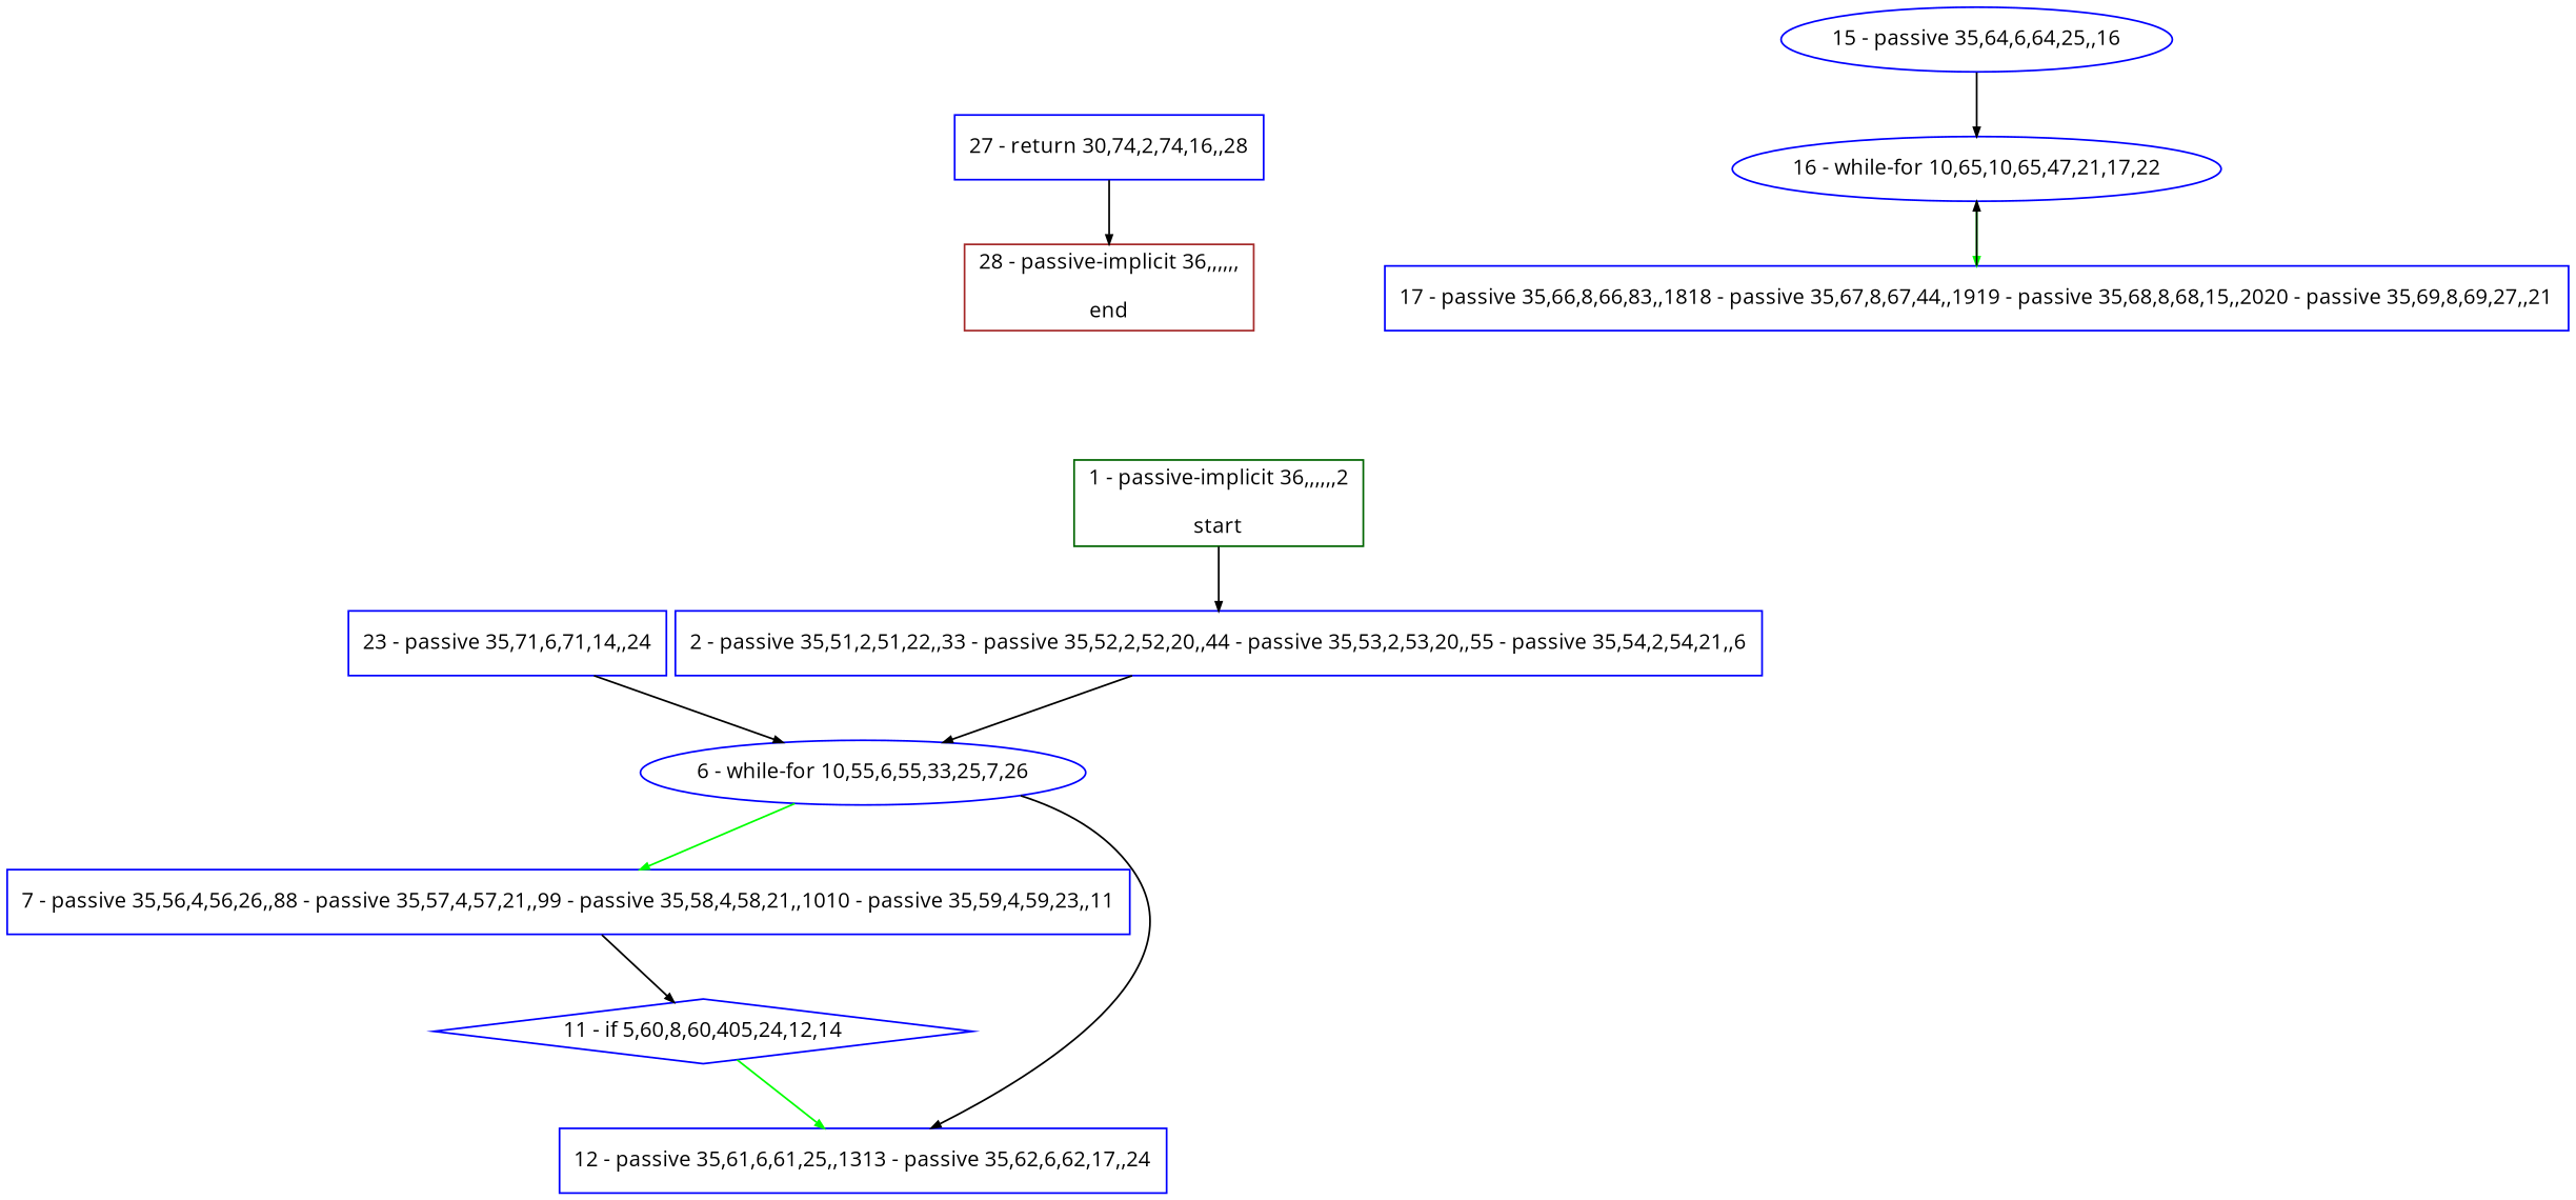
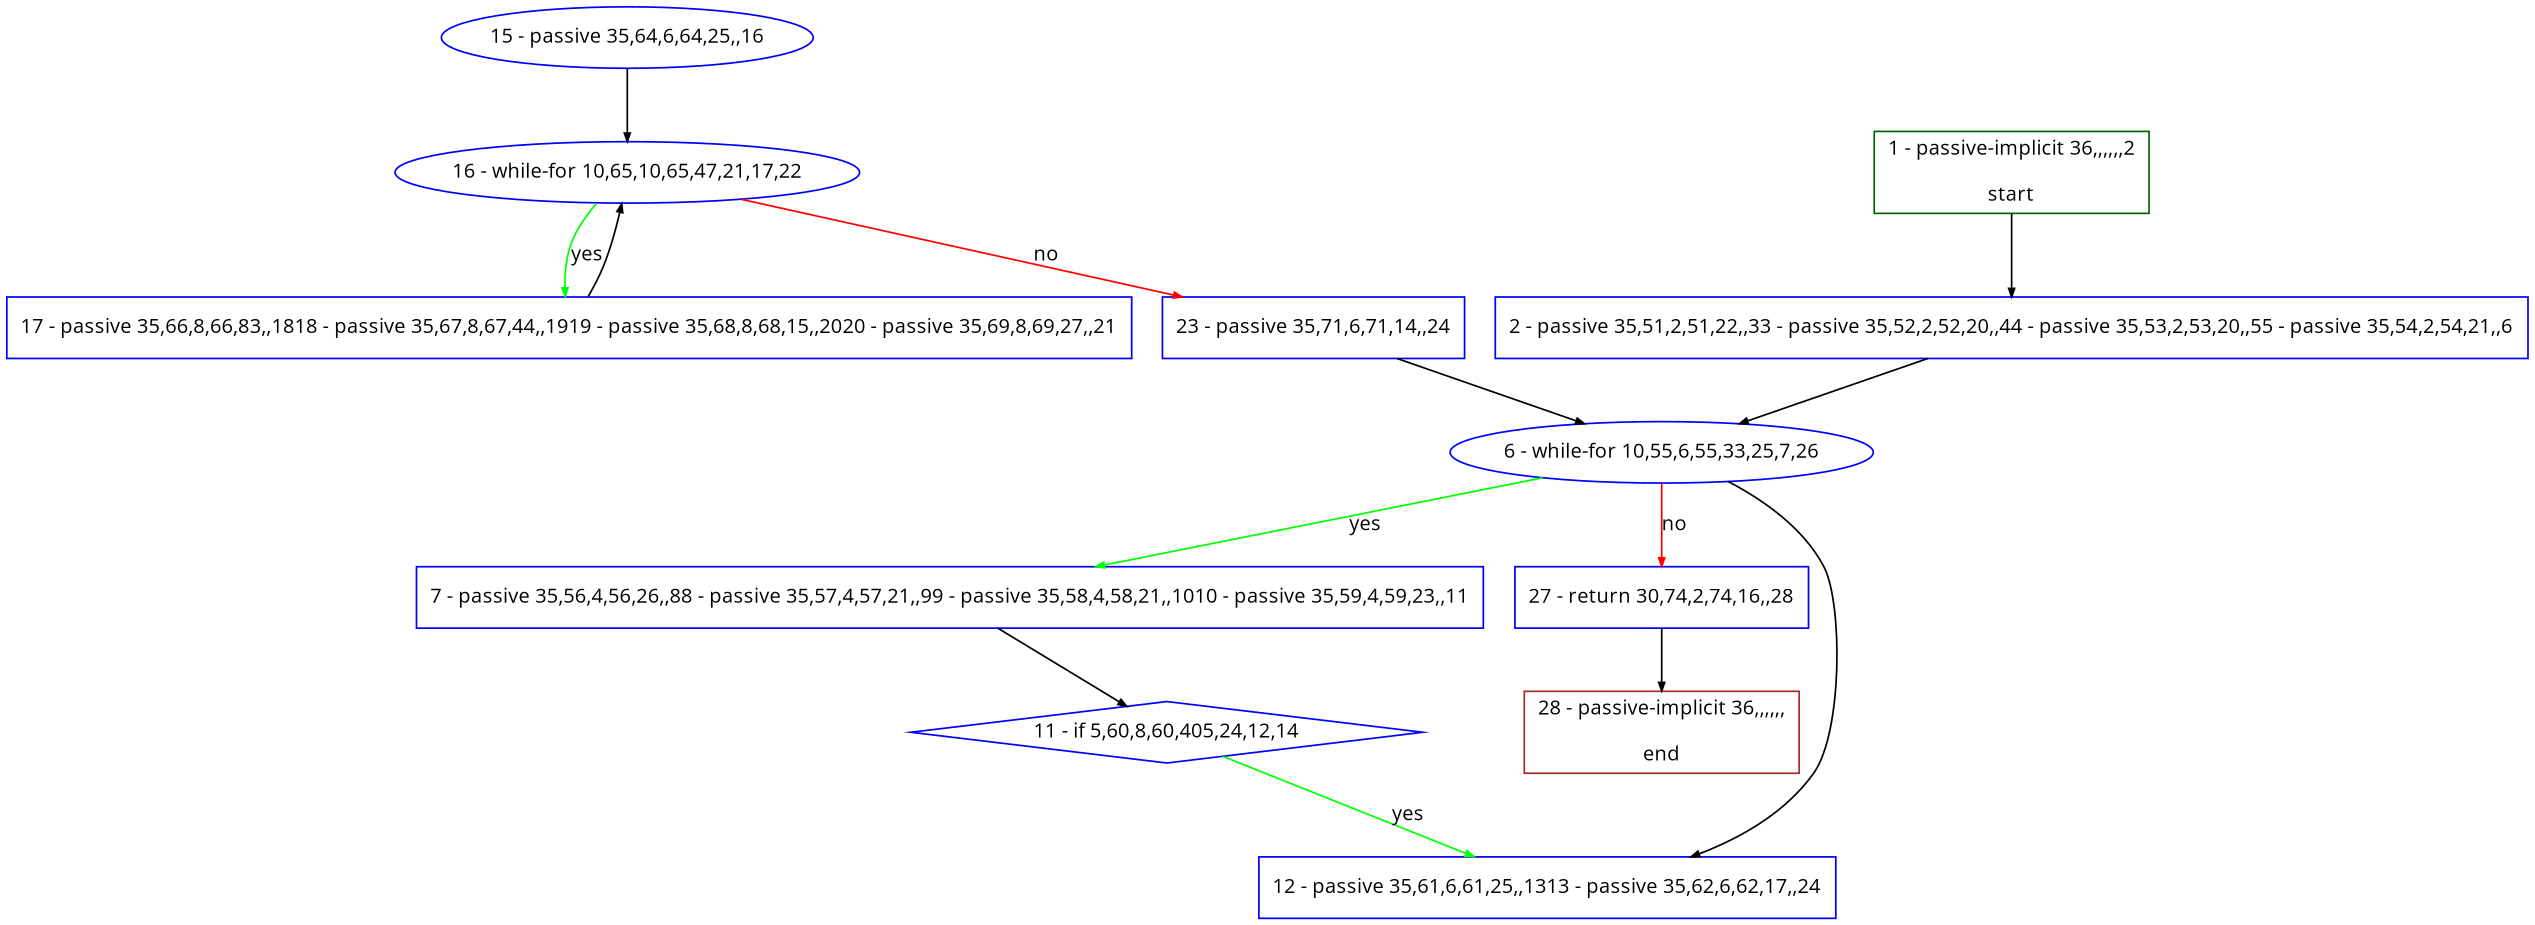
  digraph {
    bgcolor=white
    compound=true
    fillcolor="#FFFFCC"
    fontname="Open Sans"
    fontsize=12
    pack=true
    packmode=clust
    style="rounded,filled"
    node [color="#0000ff" compound=true fillcolor="#ffffff" fixedsize=false fontname="Open Sans" fontsize=12 node_initialized=no shape=box style=filled]
    edge [arrowhead=normal arrowsize=0.5 arrowtail=none color="#000000" compound=true dir=forward fontcolor=black fontname="Open Sans" fontsize=12]
    n1 [label="2 - passive 35,51,2,51,22,,33 - passive 35,52,2,52,20,,44 - passive 35,53,2,53,20,,55 - passive 35,54,2,54,21,,6"]
    n2 [label="6 - while-for 10,55,6,55,33,25,7,26" shape=oval]
    n3 [label="7 - passive 35,56,4,56,26,,88 - passive 35,57,4,57,21,,99 - passive 35,58,4,58,21,,1010 - passive 35,59,4,59,23,,11"]
    n4 [label="27 - return 30,74,2,74,16,,28"]
    n5 [label="12 - passive 35,61,6,61,25,,1313 - passive 35,62,6,62,17,,24"]
    n6 [color="#006400" label="1 - passive-implicit 36,,,,,,2\n\nstart"]
    n7 [label="11 - if 5,60,8,60,405,24,12,14" shape=diamond]
    n8 [color="#a52a2a" label="28 - passive-implicit 36,,,,,,\n\nend"]
    n9 [label="15 - passive 35,64,6,64,25,,16" shape=ellipse]
    n10 [label="16 - while-for 10,65,10,65,47,21,17,22" shape=oval]
    n11 [label="17 - passive 35,66,8,66,83,,1818 - passive 35,67,8,67,44,,1919 - passive 35,68,8,68,15,,2020 - passive 35,69,8,69,27,,21"]
    n12 [label="23 - passive 35,71,6,71,14,,24"]
    n1 -> n2
    n2 -> n3 [color="#00ff00" label=yes]
+   n2 -> n4 [color="#ff0000" label=no]
    n2 -> n5
    n3 -> n7
    n4 -> n8
    n6 -> n1
    n7 -> n5 [color="#00ff00" label=yes]
    n9 -> n10
    n10 -> n11 [color="#00ff00" label=yes]
+   n10 -> n12 [color="#ff0000" label=no]
    n11 -> n10
    n12 -> n2
  }
